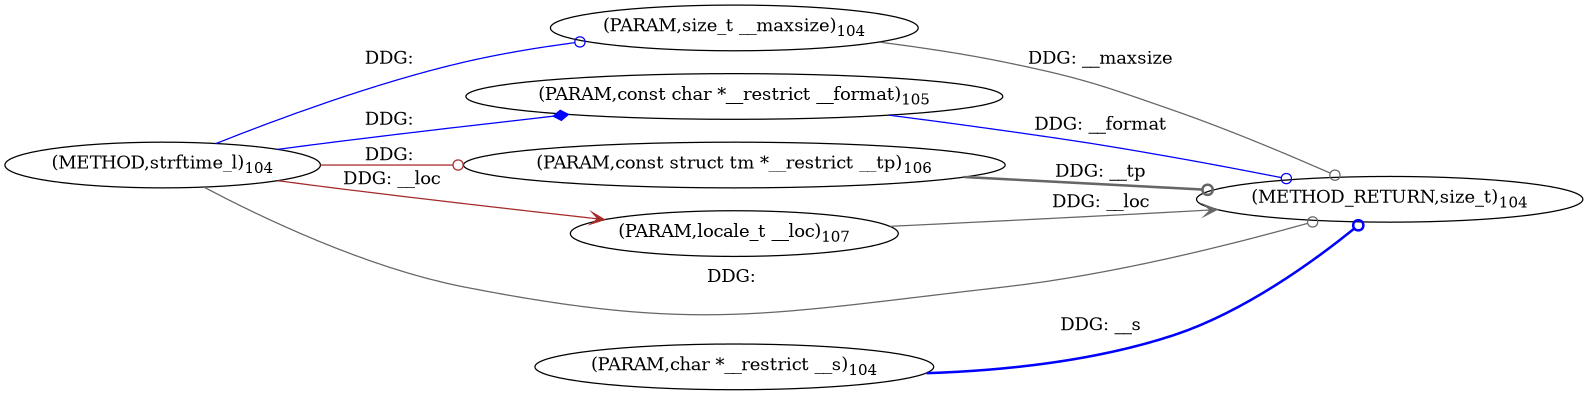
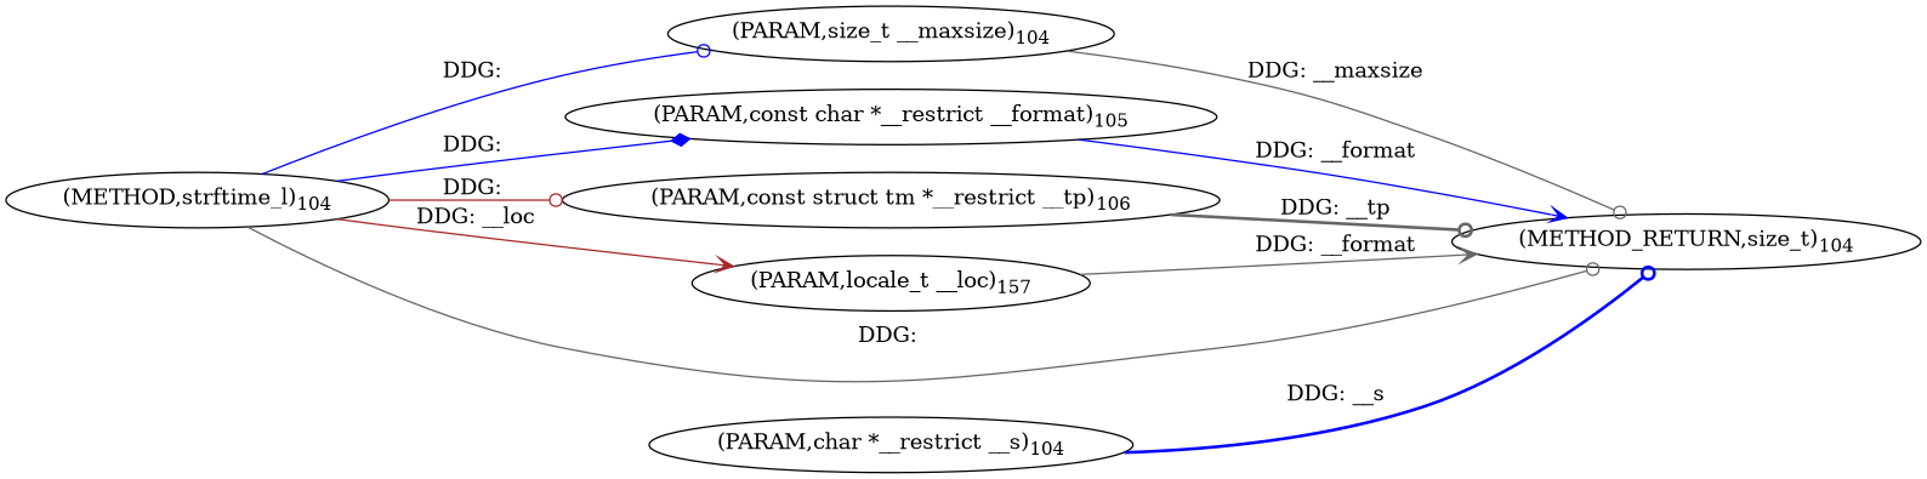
  digraph {
    rankdir=LR
    edge [arrowhead=odot color=blue style=solid]
    n1 [label=<(METHOD,strftime_l)<SUB>104</SUB>>]
    n2 [label=<(PARAM,size_t __maxsize)<SUB>104</SUB>>]
    n3 [label=<(PARAM,const char *__restrict __format)<SUB>105</SUB>>]
    n4 [label=<(PARAM,const struct tm *__restrict __tp)<SUB>106</SUB>>]
-   n5 [label=<(PARAM,locale_t __loc)<SUB>107</SUB>>]
+   n5 [label=<(PARAM,locale_t __loc)<SUB>157</SUB>>]
    n6 [label=<(METHOD_RETURN,size_t)<SUB>104</SUB>>]
    n7 [label=<(PARAM,char *__restrict __s)<SUB>104</SUB>>]
    n1 -> n2 [label="DDG: "]
    n1 -> n3 [arrowhead=diamond label="DDG: "]
    n1 -> n4 [color=brown label="DDG: "]
    n1 -> n5 [arrowhead=vee color=brown label="DDG: __loc"]
    n1 -> n6 [color=gray40 label="DDG: "]
    n2 -> n6 [color=gray40 label="DDG: __maxsize"]
-   n3 -> n6 [label="DDG: __format"]
+   n3 -> n6 [arrowhead=vee label="DDG: __format"]
    n4 -> n6 [color=gray40 label="DDG: __tp" style=bold]
-   n5 -> n6 [arrowhead=vee color=gray40 label="DDG: __loc"]
+   n5 -> n6 [arrowhead=vee color=gray40 label="DDG: __format"]
    n7 -> n6 [label="DDG: __s" style=bold]
  }
